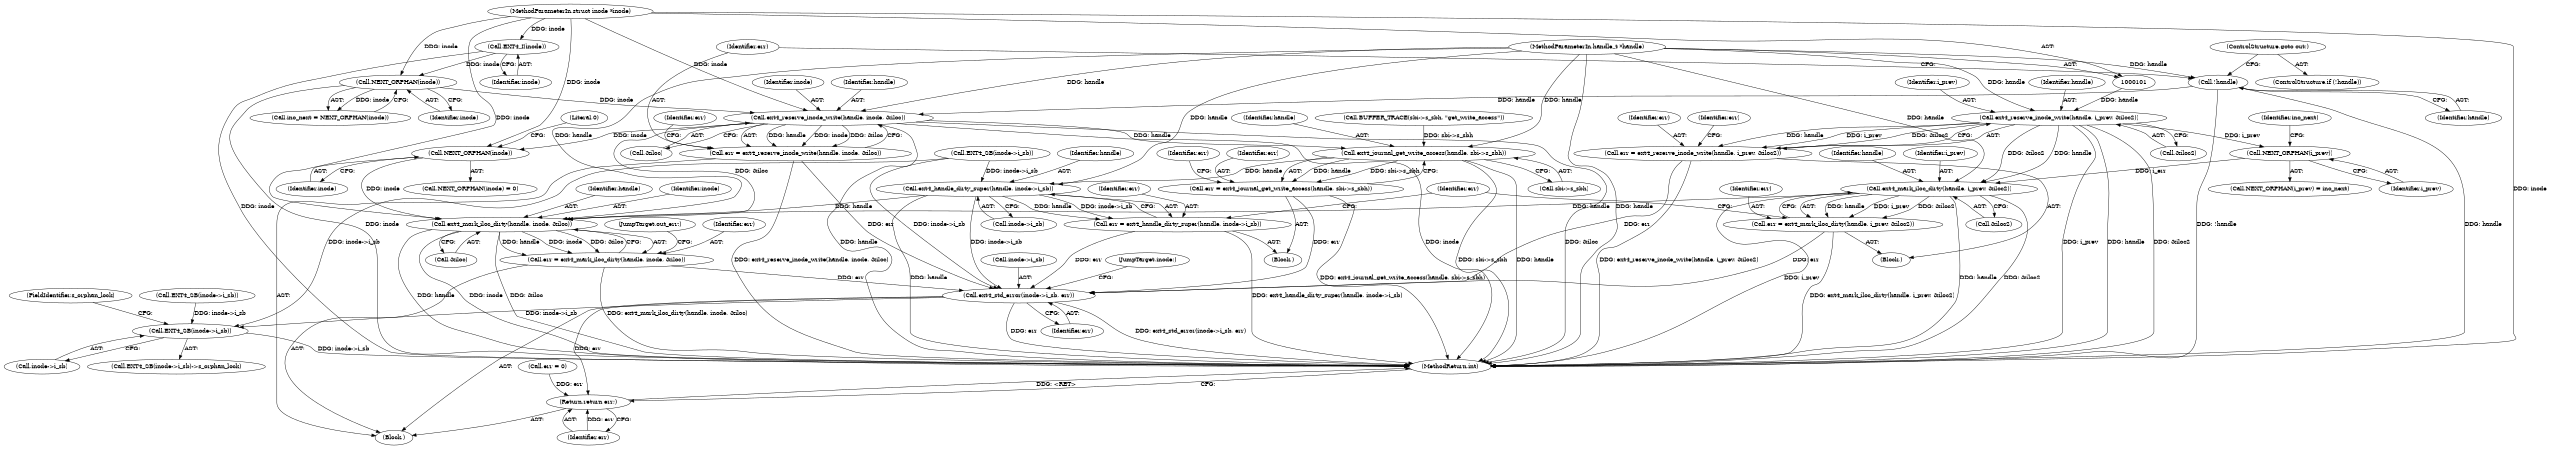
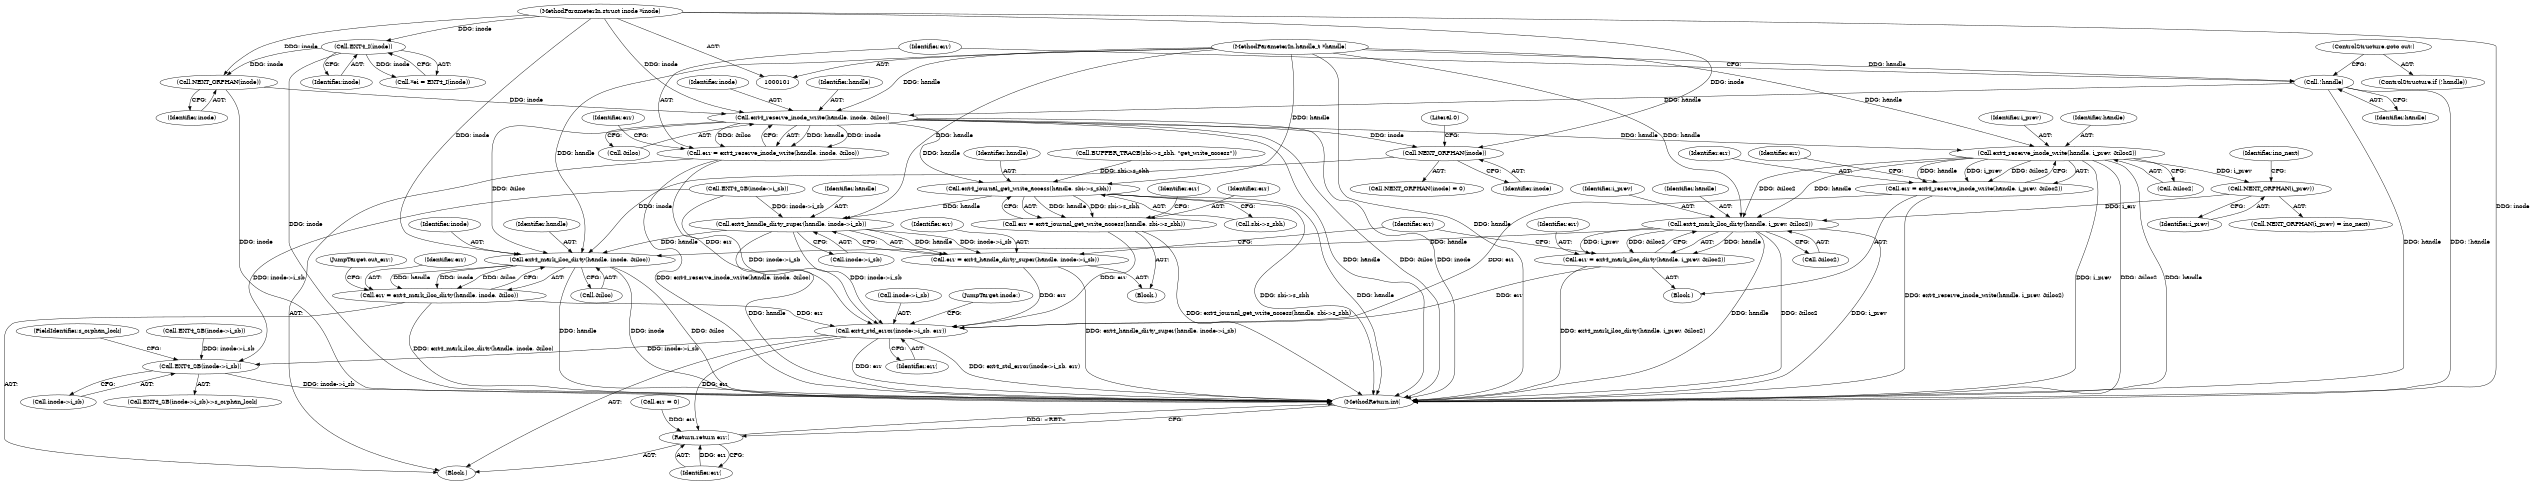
  digraph {
    n1 [label="(Call,ext4_reserve_inode_write(handle, inode, &iloc))"]
    n2 [label="(Call,err = ext4_reserve_inode_write(handle, inode, &iloc))"]
    n3 [label="(Call,ext4_journal_get_write_access(handle, sbi->s_sbh))"]
    n4 [label="(Call,ext4_mark_iloc_dirty(handle, inode, &iloc))"]
    n5 [label="(Call,ext4_reserve_inode_write(handle, i_prev, &iloc2))"]
    n6 [label="(Call,NEXT_ORPHAN(inode))"]
    n7 [label="(MethodReturn,int)"]
    n8 [label="(Call,&iloc)"]
    n9 [label="(Call,ext4_std_error(inode->i_sb, err))"]
    n10 [label="(Block,)"]
    n11 [label="(Call,ext4_handle_dirty_super(handle, inode->i_sb))"]
    n12 [label="(Call,err = ext4_journal_get_write_access(handle, sbi->s_sbh))"]
    n13 [label="(Call,sbi->s_sbh)"]
    n14 [label="(Call,err = ext4_mark_iloc_dirty(handle, inode, &iloc))"]
    n15 [label="(Call,&iloc)"]
    n16 [label="(Call,ext4_mark_iloc_dirty(handle, i_prev, &iloc2))"]
    n17 [label="(Call,err = ext4_reserve_inode_write(handle, i_prev, &iloc2))"]
    n18 [label="(Call,NEXT_ORPHAN(i_prev))"]
    n19 [label="(Call,&iloc2)"]
    n20 [label="(Call,NEXT_ORPHAN(inode) = 0)"]
    n21 [label="(Identifier,inode)"]
    n22 [label="(Return,return err;)"]
    n23 [label="(Call,!handle)"]
    n24 [label="(Identifier,handle)"]
    n25 [label="(ControlStructure,if (!handle))"]
    n26 [label="(MethodParameterIn,handle_t *handle)"]
    1000101
    n28 [label="(Call,err = ext4_handle_dirty_super(handle, inode->i_sb))"]
    n29 [label="(Call,inode->i_sb)"]
    n30 [label="(Call,err = ext4_mark_iloc_dirty(handle, i_prev, &iloc2))"]
    n31 [label="(Call,&iloc2)"]
    n32 [label="(Call,NEXT_ORPHAN(inode))"]
-   n33 [label="(Call,ino_next = NEXT_ORPHAN(inode))"]
    n34 [label="(Identifier,inode)"]
    n35 [label="(Call,EXT4_I(inode))"]
    n36 [label="(Identifier,inode)"]
+   n37 [label="(Call,*ei = EXT4_I(inode))"]
    n38 [label="(MethodParameterIn,struct inode *inode)"]
    n39 [label="(Call,EXT4_SB(inode->i_sb))"]
    n40 [label="(Identifier,err)"]
    n41 [label="(Call,EXT4_SB(inode->i_sb)->s_orphan_lock)"]
    n42 [label="(Call,inode->i_sb)"]
    n43 [label="(Identifier,err)"]
    n44 [label="(Block,)"]
    n45 [label="(Block,)"]
    n46 [label="(Call,NEXT_ORPHAN(i_prev) = ino_next)"]
    n47 [label="(Identifier,i_prev)"]
    n48 [label="(Identifier,handle)"]
    n49 [label="(FieldIdentifier,s_orphan_lock)"]
    n50 [label="(Identifier,err)"]
    n51 [label="(Identifier,handle)"]
    n52 [label="(Identifier,err)"]
    n53 [label="(Identifier,err)"]
    n54 [label="(Call,inode->i_sb)"]
    n55 [label="(Identifier,i_prev)"]
    n56 [label="(Identifier,err)"]
    n57 [label="(Identifier,err)"]
    n58 [label="(Identifier,inode)"]
    n59 [label="(ControlStructure,goto out;)"]
    n60 [label="(Identifier,inode)"]
    n61 [label="(Identifier,handle)"]
    n62 [label="(Identifier,err)"]
    n63 [label="(Identifier,handle)"]
    n64 [label="(Literal,0)"]
    n65 [label="(Identifier,err)"]
    n66 [label="(Call,EXT4_SB(inode->i_sb))"]
    n67 [label="(Identifier,i_prev)"]
    n68 [label="(Identifier,err)"]
    n69 [label="(Call,err = 0)"]
    n70 [label="(Identifier,handle)"]
    n71 [label="(Call,EXT4_SB(inode->i_sb))"]
    n72 [label="(JumpTarget,out_err:)"]
    n73 [label="(Identifier,err)"]
    n74 [label="(Identifier,handle)"]
    n75 [label="(Identifier,err)"]
    n76 [label="(JumpTarget,inode:)"]
    n77 [label="(Identifier,ino_next)"]
    n78 [label="(Call,BUFFER_TRACE(sbi->s_sbh, \"get_write_access\"))"]
    n1 -> n2 [label="AST: "]
    n1 -> n2 [label="DDG: handle"]
    n1 -> n2 [label="DDG: inode"]
    n1 -> n2 [label="DDG: &iloc"]
    n1 -> n3 [label="DDG: handle"]
    n1 -> n4 [label="DDG: &iloc"]
-   1000101 -> n5 [label="DDG: handle"]
+   n1 -> n5 [label="DDG: handle"]
    n1 -> n6 [label="DDG: inode"]
    n1 -> n7 [label="DDG: handle"]
    n1 -> n7 [label="DDG: inode"]
    n1 -> n7 [label="DDG: &iloc"]
    n1 -> n8 [label="CFG: "]
    n2 -> n1 [label="CFG: "]
    n2 -> n7 [label="DDG: ext4_reserve_inode_write(handle, inode, &iloc)"]
    n2 -> n9 [label="DDG: err"]
    n2 -> n10 [label="AST: "]
    n3 -> n7 [label="DDG: sbi->s_sbh"]
    n3 -> n7 [label="DDG: handle"]
    n3 -> n11 [label="DDG: handle"]
    n3 -> n12 [label="AST: "]
    n3 -> n12 [label="DDG: handle"]
    n3 -> n12 [label="DDG: sbi->s_sbh"]
    n3 -> n13 [label="CFG: "]
    n4 -> n7 [label="DDG: handle"]
    n4 -> n7 [label="DDG: inode"]
    n4 -> n7 [label="DDG: &iloc"]
    n4 -> n14 [label="AST: "]
    n4 -> n14 [label="DDG: handle"]
    n4 -> n14 [label="DDG: inode"]
    n4 -> n14 [label="DDG: &iloc"]
    n4 -> n15 [label="CFG: "]
    n5 -> n7 [label="DDG: i_prev"]
    n5 -> n7 [label="DDG: handle"]
    n5 -> n7 [label="DDG: &iloc2"]
    n5 -> n16 [label="DDG: handle"]
    n5 -> n16 [label="DDG: &iloc2"]
    n5 -> n17 [label="AST: "]
    n5 -> n17 [label="DDG: handle"]
    n5 -> n17 [label="DDG: i_prev"]
    n5 -> n17 [label="DDG: &iloc2"]
    n5 -> n18 [label="DDG: i_prev"]
    n5 -> n19 [label="CFG: "]
    n6 -> n4 [label="DDG: inode"]
    n6 -> n20 [label="AST: "]
    n6 -> n21 [label="CFG: "]
    n7 -> n22 [label="CFG: "]
    n8 -> n1 [label="AST: "]
    n9 -> n7 [label="DDG: ext4_std_error(inode->i_sb, err)"]
    n9 -> n7 [label="DDG: err"]
    n9 -> n10 [label="AST: "]
    n9 -> n22 [label="DDG: err"]
    n9 -> n39 [label="DDG: inode->i_sb"]
    n9 -> n40 [label="CFG: "]
    n11 -> n4 [label="DDG: handle"]
    n11 -> n7 [label="DDG: handle"]
    n11 -> n9 [label="DDG: inode->i_sb"]
    n11 -> n28 [label="AST: "]
    n11 -> n28 [label="DDG: handle"]
    n11 -> n28 [label="DDG: inode->i_sb"]
    n11 -> n29 [label="CFG: "]
    n12 -> n3 [label="CFG: "]
    n12 -> n7 [label="DDG: ext4_journal_get_write_access(handle, sbi->s_sbh)"]
    n12 -> n9 [label="DDG: err"]
    n12 -> n44 [label="AST: "]
    n13 -> n3 [label="AST: "]
    n14 -> n4 [label="CFG: "]
    n14 -> n7 [label="DDG: ext4_mark_iloc_dirty(handle, inode, &iloc)"]
    n14 -> n9 [label="DDG: err"]
    n14 -> n10 [label="AST: "]
    n15 -> n4 [label="AST: "]
    n16 -> n4 [label="DDG: handle"]
    n16 -> n7 [label="DDG: handle"]
    n16 -> n7 [label="DDG: &iloc2"]
    n16 -> n7 [label="DDG: i_prev"]
    n16 -> n30 [label="AST: "]
    n16 -> n30 [label="DDG: handle"]
    n16 -> n30 [label="DDG: i_prev"]
    n16 -> n30 [label="DDG: &iloc2"]
    n16 -> n31 [label="CFG: "]
    n17 -> n5 [label="CFG: "]
    n17 -> n7 [label="DDG: ext4_reserve_inode_write(handle, i_prev, &iloc2)"]
    n17 -> n9 [label="DDG: err"]
    n17 -> n45 [label="AST: "]
    n18 -> n16 [label="DDG: i_err"]
    n18 -> n46 [label="AST: "]
    n18 -> n47 [label="CFG: "]
    n19 -> n5 [label="AST: "]
    n21 -> n6 [label="AST: "]
    n22 -> n7 [label="DDG: <RET>"]
    n22 -> n10 [label="AST: "]
    n22 -> n43 [label="CFG: "]
    n23 -> n1 [label="DDG: handle"]
    n23 -> n7 [label="DDG: !handle"]
    n23 -> n7 [label="DDG: handle"]
    n23 -> n24 [label="CFG: "]
    n24 -> n23 [label="AST: "]
    n26 -> n1 [label="DDG: handle"]
    n26 -> n3 [label="DDG: handle"]
    n26 -> n4 [label="DDG: handle"]
    n26 -> n5 [label="DDG: handle"]
    n26 -> n7 [label="DDG: handle"]
    n26 -> n11 [label="DDG: handle"]
    n26 -> n16 [label="DDG: handle"]
    n26 -> n23 [label="DDG: handle"]
    n26 -> 1000101 [label="AST: "]
    n28 -> n7 [label="DDG: ext4_handle_dirty_super(handle, inode->i_sb)"]
    n28 -> n9 [label="DDG: err"]
    n28 -> n11 [label="CFG: "]
    n28 -> n44 [label="AST: "]
    n29 -> n11 [label="AST: "]
    n30 -> n7 [label="DDG: ext4_mark_iloc_dirty(handle, i_prev, &iloc2)"]
    n30 -> n9 [label="DDG: err"]
    n30 -> n16 [label="CFG: "]
    n30 -> n45 [label="AST: "]
    n31 -> n16 [label="AST: "]
    n32 -> n1 [label="DDG: inode"]
    n32 -> n7 [label="DDG: inode"]
-   n32 -> n33 [label="AST: "]
-   n32 -> n33 [label="DDG: inode"]
    n32 -> n34 [label="CFG: "]
-   n33 -> n32 [label="CFG: "]
    n34 -> n32 [label="AST: "]
    n35 -> n7 [label="DDG: inode"]
    n35 -> n32 [label="DDG: inode"]
    n35 -> n36 [label="CFG: "]
+   n35 -> n37 [label="AST: "]
+   n35 -> n37 [label="DDG: inode"]
    n36 -> n35 [label="AST: "]
+   n37 -> n35 [label="CFG: "]
    n38 -> n1 [label="DDG: inode"]
    n38 -> n4 [label="DDG: inode"]
    n38 -> n6 [label="DDG: inode"]
    n38 -> n7 [label="DDG: inode"]
    n38 -> 1000101 [label="AST: "]
    n38 -> n32 [label="DDG: inode"]
    n38 -> n35 [label="DDG: inode"]
    n39 -> n7 [label="DDG: inode->i_sb"]
    n39 -> n41 [label="AST: "]
    n39 -> n42 [label="CFG: "]
    n40 -> n9 [label="AST: "]
    n42 -> n39 [label="AST: "]
    n43 -> n22 [label="AST: "]
    n43 -> n22 [label="DDG: err"]
    n47 -> n18 [label="AST: "]
    n48 -> n3 [label="AST: "]
    n49 -> n39 [label="CFG: "]
    n50 -> n28 [label="CFG: "]
    n50 -> n30 [label="CFG: "]
    n51 -> n4 [label="AST: "]
    n52 -> n17 [label="CFG: "]
    n53 -> n2 [label="AST: "]
    n53 -> n23 [label="CFG: "]
    n54 -> n9 [label="AST: "]
    n55 -> n16 [label="AST: "]
    n56 -> n12 [label="AST: "]
    n57 -> n30 [label="AST: "]
    n58 -> n1 [label="AST: "]
    n59 -> n23 [label="CFG: "]
    n59 -> n25 [label="AST: "]
    n60 -> n4 [label="AST: "]
    n61 -> n5 [label="AST: "]
    n62 -> n17 [label="AST: "]
    n63 -> n1 [label="AST: "]
    n64 -> n6 [label="CFG: "]
    n65 -> n14 [label="AST: "]
    n66 -> n39 [label="DDG: inode->i_sb"]
    n67 -> n5 [label="AST: "]
    n68 -> n28 [label="AST: "]
    n69 -> n22 [label="DDG: err"]
    n70 -> n16 [label="AST: "]
    n71 -> n9 [label="DDG: inode->i_sb"]
    n71 -> n11 [label="DDG: inode->i_sb"]
    n71 -> n39 [label="DDG: inode->i_sb"]
    n72 -> n14 [label="CFG: "]
    n73 -> n12 [label="CFG: "]
    n74 -> n11 [label="AST: "]
    n75 -> n2 [label="CFG: "]
    n76 -> n9 [label="CFG: "]
    n77 -> n18 [label="CFG: "]
    n78 -> n3 [label="DDG: sbi->s_sbh"]
  }
